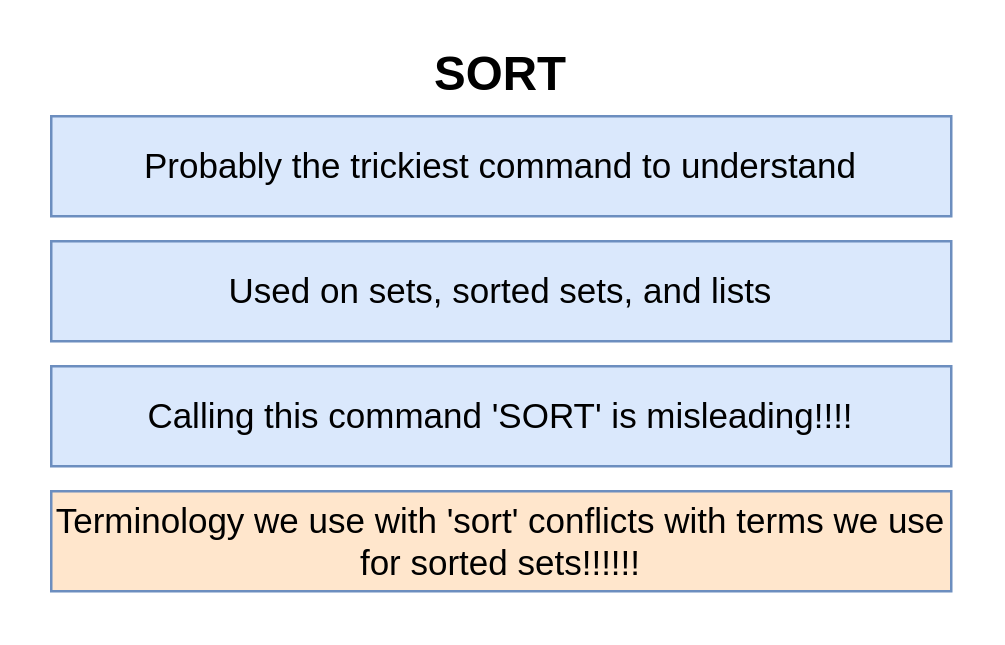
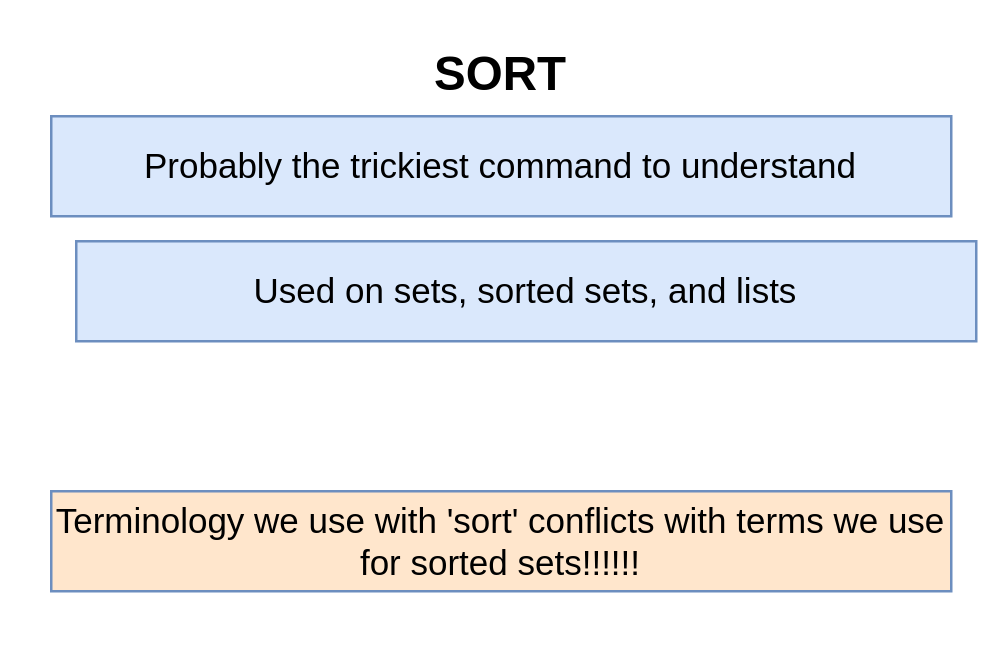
  <mxCell id="0" />
  <mxCell id="1" parent="0" />
  <mxCell id="2" value="SORT" style="text;html=1;strokeColor=none;fillColor=none;align=center;verticalAlign=middle;whiteSpace=wrap;rounded=0;fontStyle=1;fontSize=19;" vertex="1" parent="1"><mxGeometry x="150" y="20" width="100" height="20" as="geometry" /></mxCell>
  <mxCell id="3" value="Probably the trickiest command to understand" style="rounded=0;whiteSpace=wrap;html=1;fontSize=14;fillColor=#dae8fc;strokeColor=#6c8ebf;" vertex="1" parent="1"><mxGeometry x="20" y="46" width="360" height="40" as="geometry" /></mxCell>
- <mxCell id="4" value="Used on sets, sorted sets, and lists" style="rounded=0;whiteSpace=wrap;html=1;fontSize=14;fillColor=#dae8fc;strokeColor=#6c8ebf;" vertex="1" parent="1"><mxGeometry x="20" y="96" width="360" height="40" as="geometry" /></mxCell>
- <mxCell id="5" value="Calling this command 'SORT' is misleading!!!!" style="rounded=0;whiteSpace=wrap;html=1;fontSize=14;fillColor=#dae8fc;strokeColor=#6c8ebf;" vertex="1" parent="1"><mxGeometry x="20" y="146" width="360" height="40" as="geometry" /></mxCell>
+ <mxCell id="4" value="Used on sets, sorted sets, and lists" style="rounded=0;whiteSpace=wrap;html=1;fontSize=14;fillColor=#dae8fc;strokeColor=#6c8ebf;" vertex="1" parent="1"><mxGeometry x="30" y="96" width="360" height="40" as="geometry" /></mxCell>
  <mxCell id="6" value="Terminology we use with 'sort' conflicts with terms we use for sorted sets!!!!!!" style="rounded=0;whiteSpace=wrap;html=1;fontSize=14;fillColor=#ffe6cc;strokeColor=#6c8ebf;" vertex="1" parent="1"><mxGeometry x="20" y="196" width="360" height="40" as="geometry" /></mxCell>
